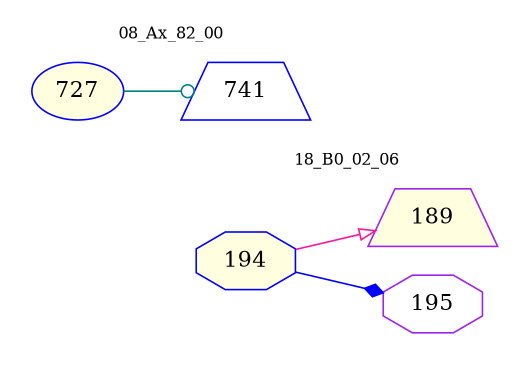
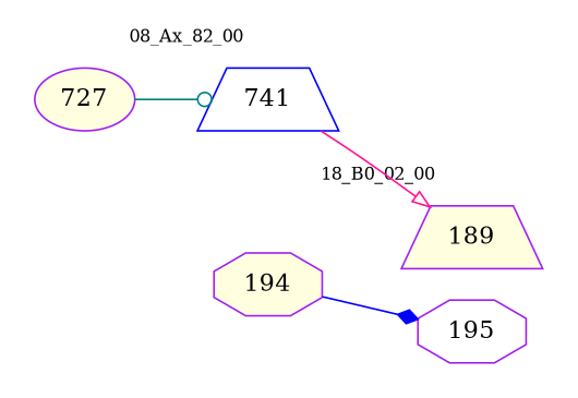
  digraph {
    rankdir=LR
    node [color=blue fillcolor=lightyellow shape=trapezium style=filled]
-   n1 [label=727 shape=ellipse]
+   n1 [color=purple label=727 shape=ellipse]
    n2 [fillcolor=white label=741]
-   n3 [label=194 shape=octagon]
+   n3 [color=purple label=194 shape=octagon]
    n4 [color=purple fillcolor=white label=195 shape=octagon]
    n5 [color=purple label=189]
    subgraph cluster_1 {
      color=white
      fontsize=10
      label="08_Ax_82_00"
      n1
      n2
    }
    subgraph cluster_2 {
      color=white
      fontsize=10
-     label="18_B0_02_06"
+     label="18_B0_02_00"
      n3
      n4
      n5
    }
    n1 -> n2 [arrowhead=odot color=teal]
    n3 -> n4 [arrowhead=diamond color=blue]
-   n3 -> n5 [arrowhead=onormal color=deeppink]
+   n2 -> n5 [arrowhead=onormal color=deeppink]
  }
